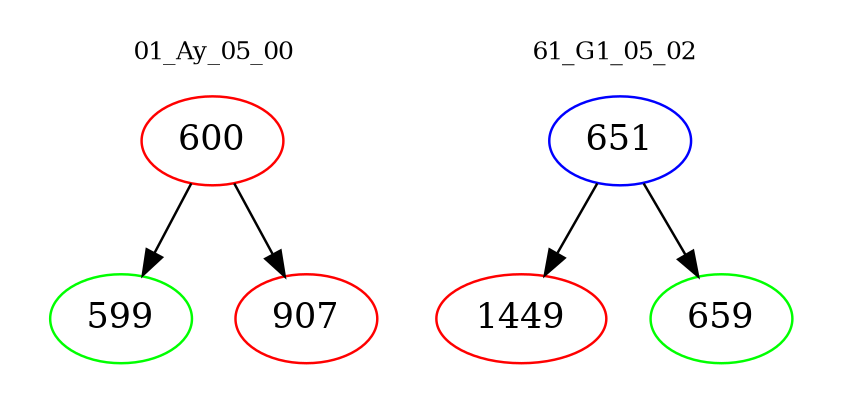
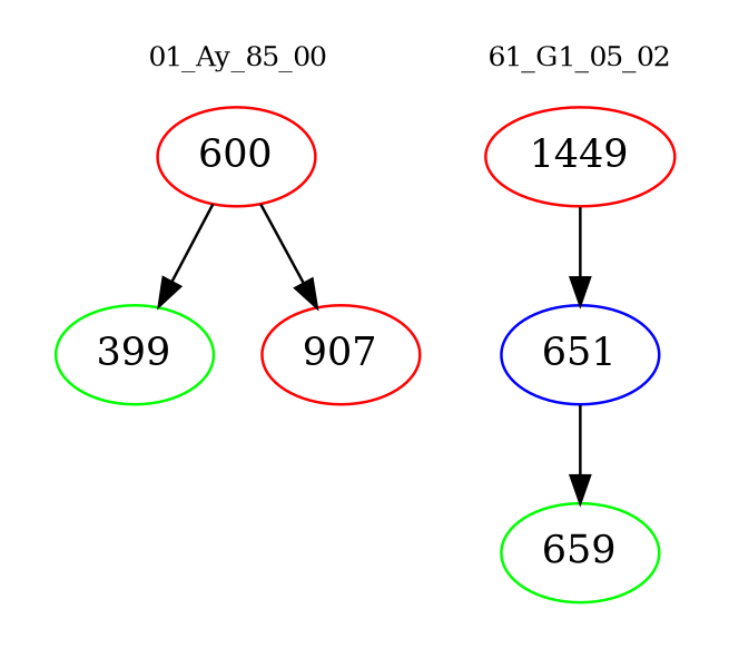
  digraph {
    node [color=red]
    edge [color=black]
    n1 [label=600]
-   n2 [color=green label=599]
+   n2 [color=green label=399]
    n3 [label=907]
    n4 [color=blue label=651]
    n5 [label=1449]
    n6 [color=green label=659]
    subgraph cluster_1 {
      color=white
      fontsize=10
-     label="01_Ay_05_00"
+     label="01_Ay_85_00"
      n1
      n2
      n3
    }
    subgraph cluster_2 {
      color=white
      fontsize=10
      label="61_G1_05_02"
      n4
      n5
      n6
    }
    n1 -> n2
    n1 -> n3
-   n4 -> n5
+   n5 -> n4
    n4 -> n6
  }
